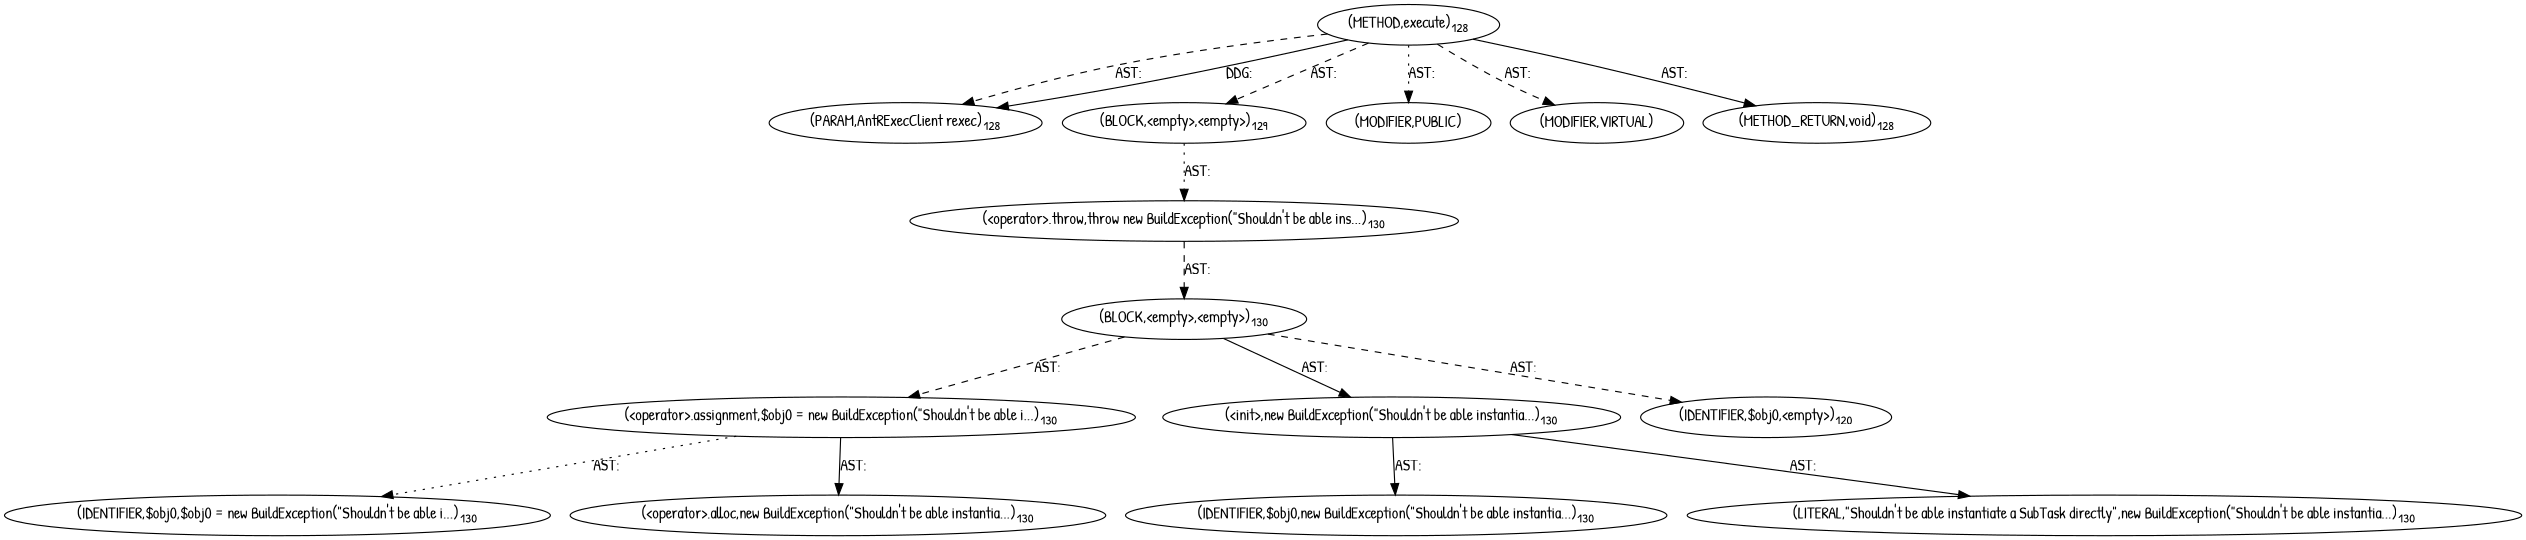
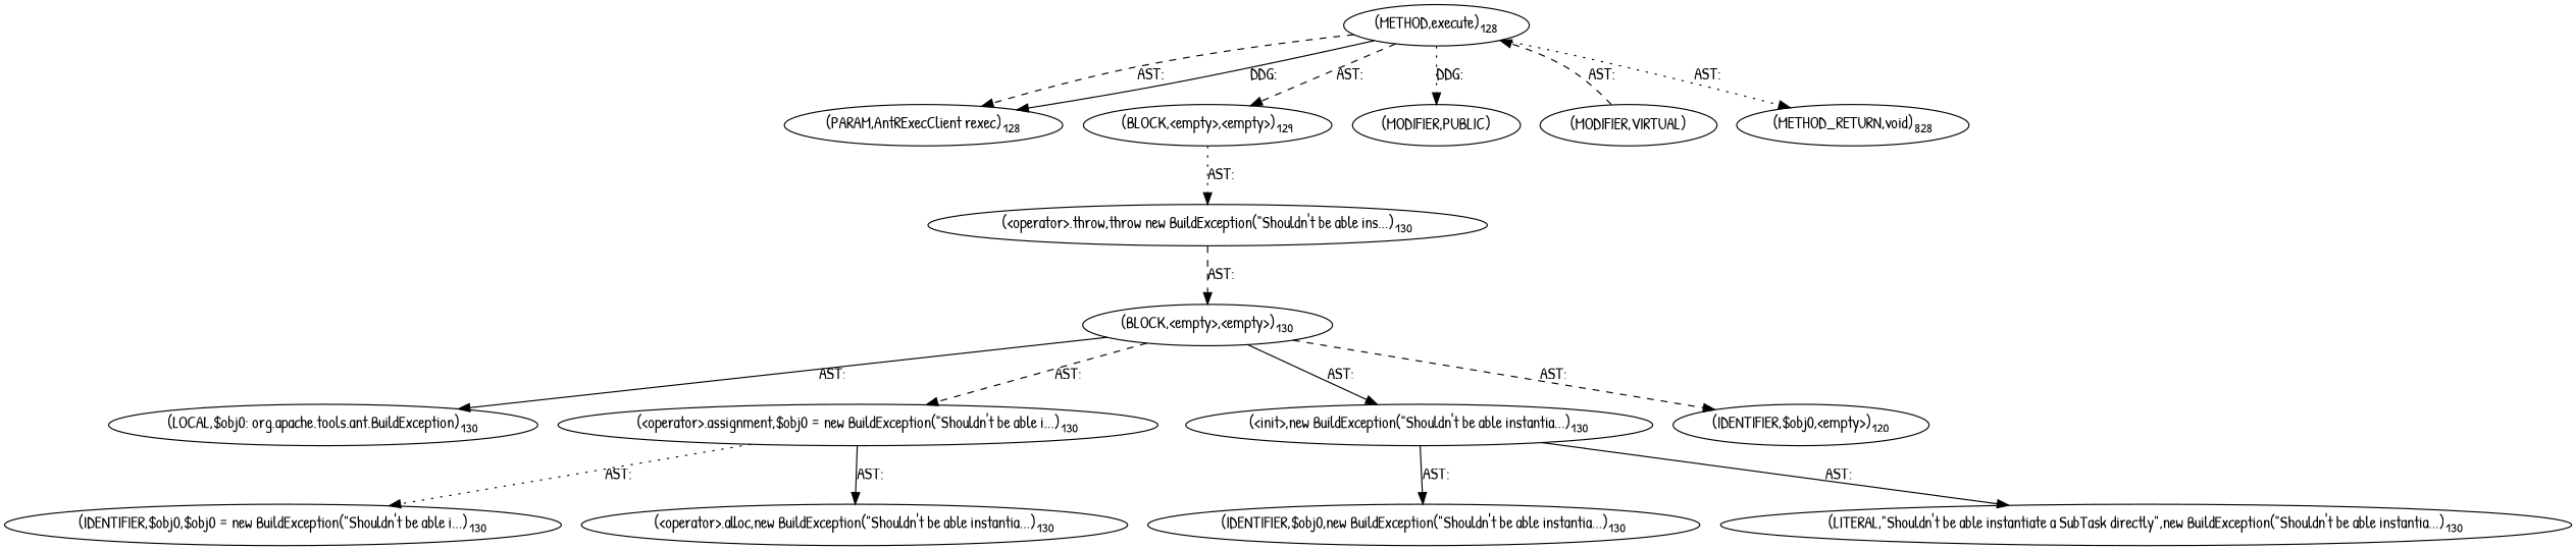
  digraph {
    fontname="Patrick Hand"
    node [fontname="Patrick Hand"]
    edge [fontname="Patrick Hand" style=solid]
    n1 [label=<(METHOD,execute)<SUB>128</SUB>>]
    n2 [label=<(PARAM,AntRExecClient rexec)<SUB>128</SUB>>]
    n3 [label=<(BLOCK,&lt;empty&gt;,&lt;empty&gt;)<SUB>129</SUB>>]
    n4 [label=<(MODIFIER,PUBLIC)>]
    n5 [label=<(MODIFIER,VIRTUAL)>]
-   n6 [label=<(METHOD_RETURN,void)<SUB>128</SUB>>]
+   n6 [label=<(METHOD_RETURN,void)<SUB>828</SUB>>]
    n7 [label=<(&lt;operator&gt;.throw,throw new BuildException(&quot;Shouldn't be able ins...)<SUB>130</SUB>>]
    n8 [label=<(BLOCK,&lt;empty&gt;,&lt;empty&gt;)<SUB>130</SUB>>]
+   n9 [label=<(LOCAL,$obj0: org.apache.tools.ant.BuildException)<SUB>130</SUB>>]
    n10 [label=<(&lt;operator&gt;.assignment,$obj0 = new BuildException(&quot;Shouldn't be able i...)<SUB>130</SUB>>]
    n11 [label=<(&lt;init&gt;,new BuildException(&quot;Shouldn't be able instantia...)<SUB>130</SUB>>]
    n12 [label=<(IDENTIFIER,$obj0,&lt;empty&gt;)<SUB>120</SUB>>]
    n13 [label=<(IDENTIFIER,$obj0,$obj0 = new BuildException(&quot;Shouldn't be able i...)<SUB>130</SUB>>]
    n14 [label=<(&lt;operator&gt;.alloc,new BuildException(&quot;Shouldn't be able instantia...)<SUB>130</SUB>>]
    n15 [label=<(IDENTIFIER,$obj0,new BuildException(&quot;Shouldn't be able instantia...)<SUB>130</SUB>>]
    n16 [label=<(LITERAL,&quot;Shouldn't be able instantiate a SubTask directly&quot;,new BuildException(&quot;Shouldn't be able instantia...)<SUB>130</SUB>>]
    n1 -> n2 [label="AST: " style=dashed]
    n1 -> n2 [label="DDG: "]
    n1 -> n3 [label="AST: " style=dashed]
-   n1 -> n4 [label="AST: " style=dotted]
-   n1 -> n5 [label="AST: " style=dashed]
-   n1 -> n6 [label="AST: "]
+   n1 -> n4 [label="DDG: " style=dotted]
+   n5 -> n1 [label="AST: " style=dashed]
+   n1 -> n6 [label="AST: " style=dotted]
    n3 -> n7 [label="AST: " style=dotted]
    n7 -> n8 [label="AST: " style=dashed]
+   n8 -> n9 [label="AST: "]
    n8 -> n10 [label="AST: " style=dashed]
    n8 -> n11 [label="AST: "]
    n8 -> n12 [label="AST: " style=dashed]
    n10 -> n13 [label="AST: " style=dotted]
    n10 -> n14 [label="AST: "]
    n11 -> n15 [label="AST: "]
    n11 -> n16 [label="AST: "]
  }
